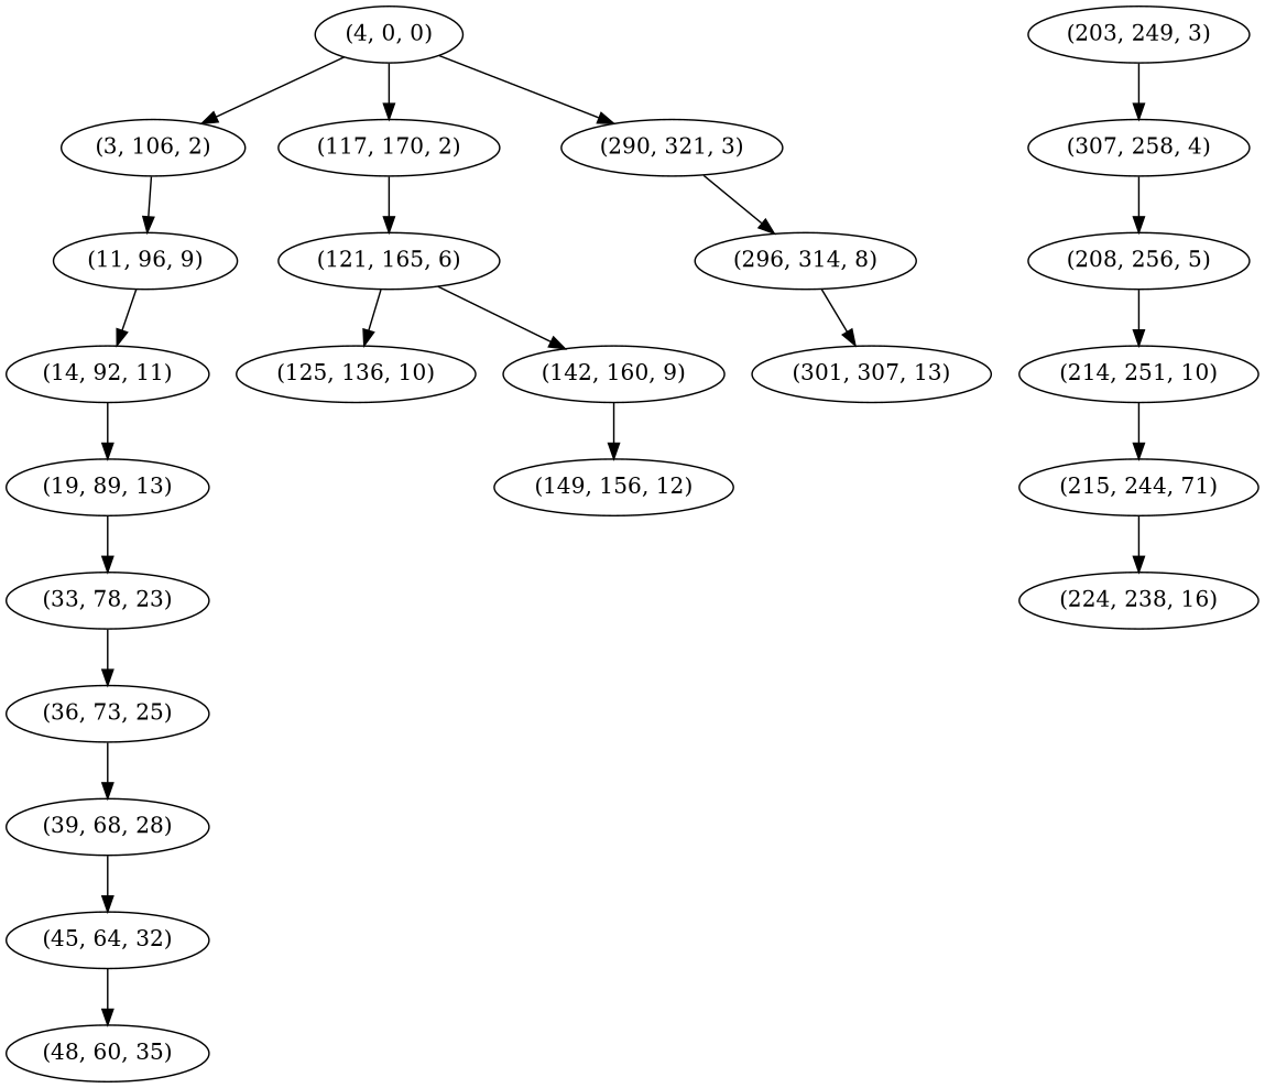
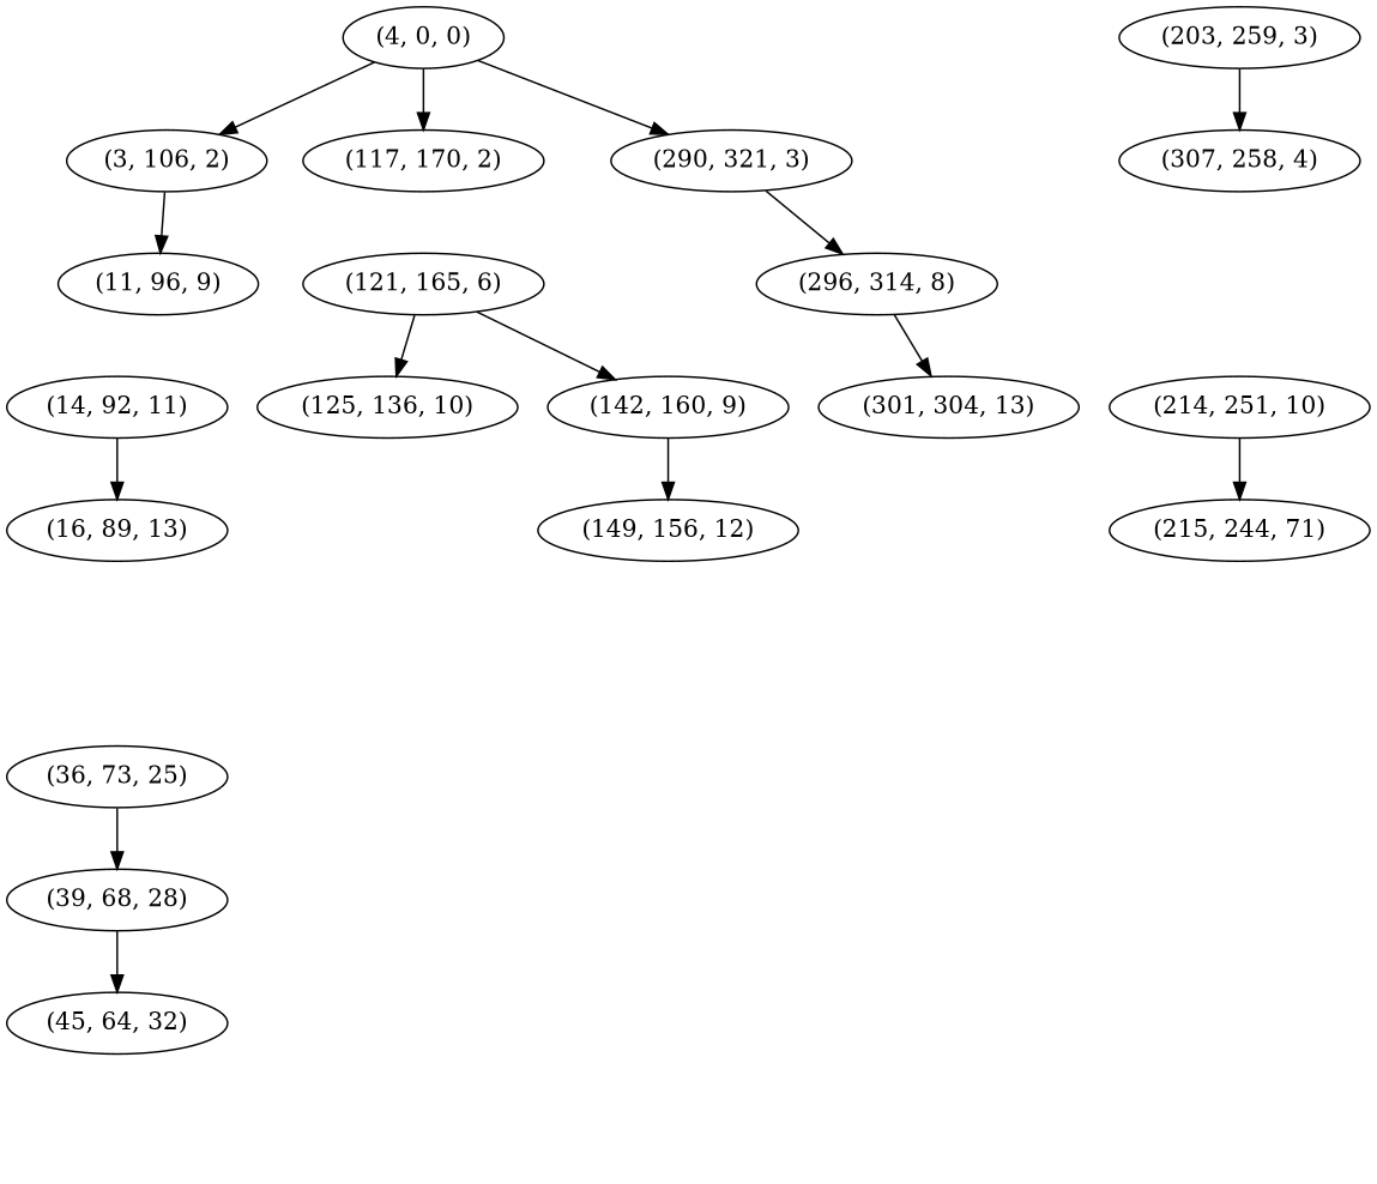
  digraph {
    n1 [label="(4, 0, 0)"]
    "(3, 106, 2)"
    "(117, 170, 2)"
    "(290, 321, 3)"
    "(11, 96, 9)"
    "(121, 165, 6)"
    "(296, 314, 8)"
    "(14, 92, 11)"
-   "(19, 89, 13)"
-   "(33, 78, 23)"
+   "(19, 89, 13)" [label="(16, 89, 13)"]
    "(36, 73, 25)"
    "(39, 68, 28)"
    "(45, 64, 32)"
-   "(48, 60, 35)"
    "(125, 136, 10)"
    "(142, 160, 9)"
    "(149, 156, 12)"
    n18 [label="(307, 258, 4)"]
-   "(203, 259, 3)" [label="(203, 249, 3)"]
-   "(208, 256, 5)"
+   "(203, 259, 3)"
    "(214, 251, 10)"
    n22 [label="(215, 244, 71)"]
-   "(224, 238, 16)"
-   "(301, 307, 13)"
+   "(301, 307, 13)" [label="(301, 304, 13)"]
    n1 -> "(3, 106, 2)"
    n1 -> "(117, 170, 2)"
    n1 -> "(290, 321, 3)"
    "(3, 106, 2)" -> "(11, 96, 9)"
-   "(117, 170, 2)" -> "(121, 165, 6)"
    "(290, 321, 3)" -> "(296, 314, 8)"
-   "(11, 96, 9)" -> "(14, 92, 11)"
    "(121, 165, 6)" -> "(125, 136, 10)"
    "(121, 165, 6)" -> "(142, 160, 9)"
    "(296, 314, 8)" -> "(301, 307, 13)"
    "(14, 92, 11)" -> "(19, 89, 13)"
-   "(19, 89, 13)" -> "(33, 78, 23)"
-   "(33, 78, 23)" -> "(36, 73, 25)"
    "(36, 73, 25)" -> "(39, 68, 28)"
    "(39, 68, 28)" -> "(45, 64, 32)"
-   "(45, 64, 32)" -> "(48, 60, 35)"
    "(142, 160, 9)" -> "(149, 156, 12)"
-   n18 -> "(208, 256, 5)"
    "(203, 259, 3)" -> n18
-   "(208, 256, 5)" -> "(214, 251, 10)"
    "(214, 251, 10)" -> n22
-   n22 -> "(224, 238, 16)"
  }
